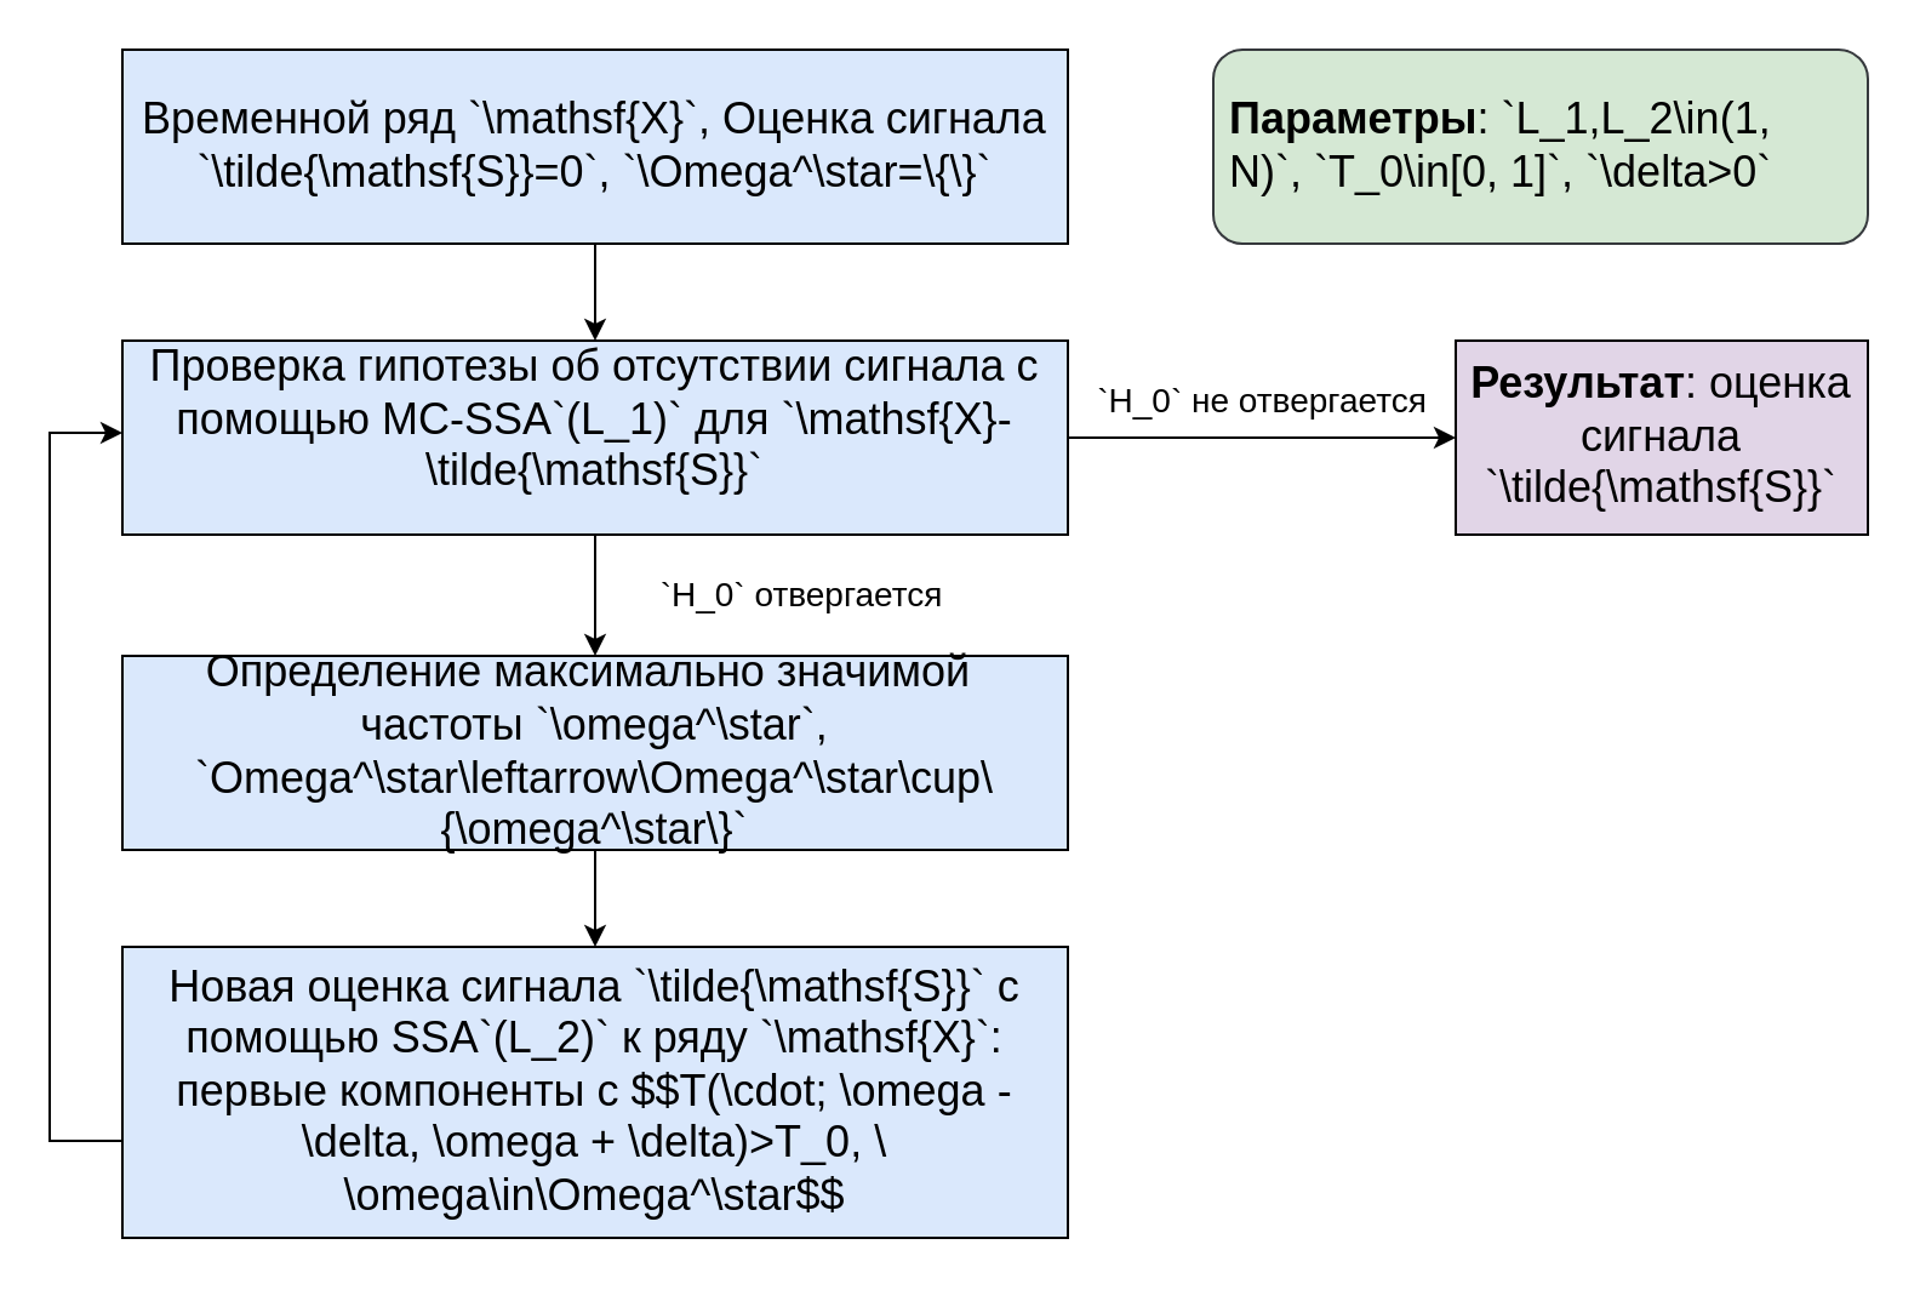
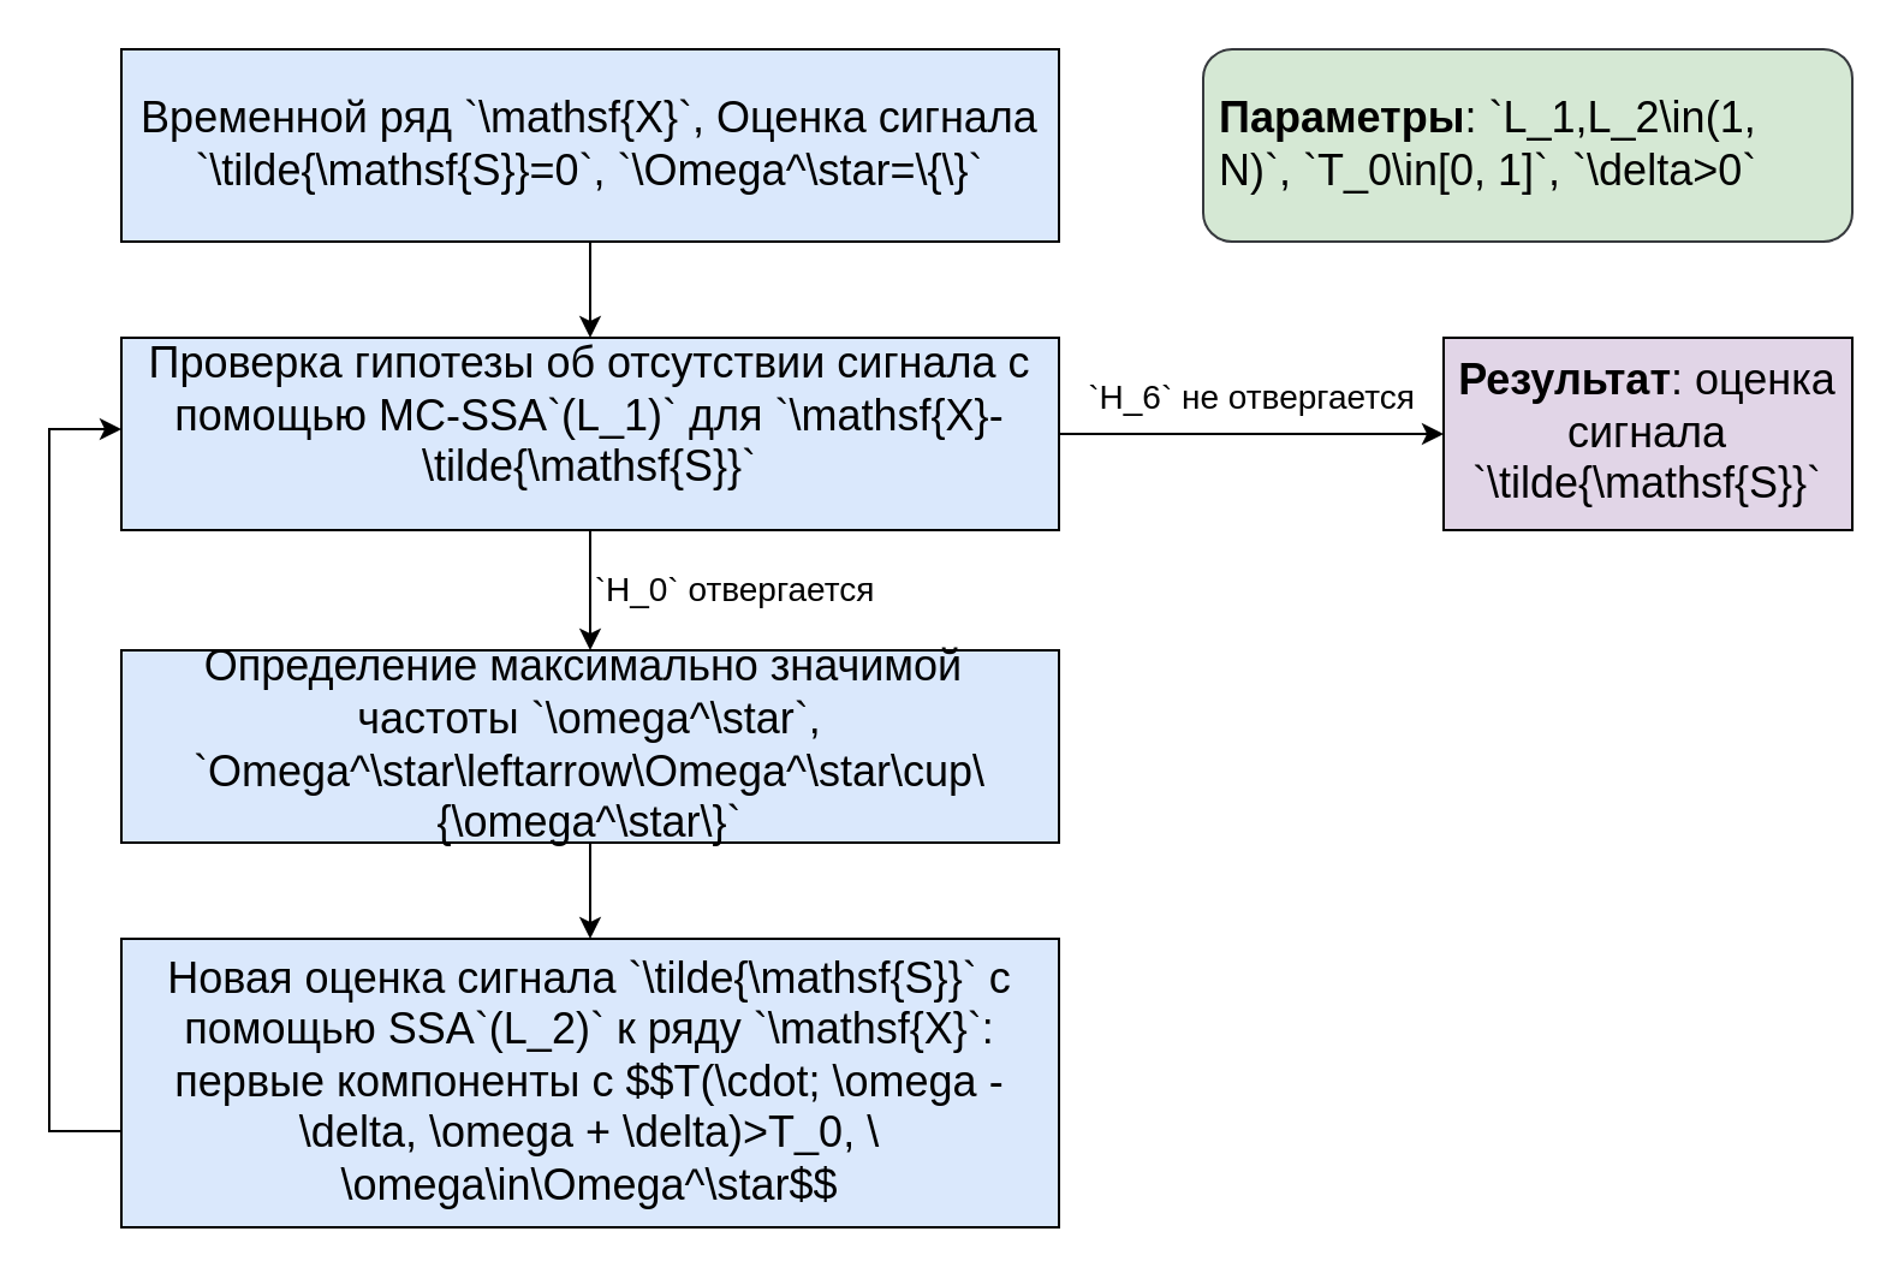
  <mxCell id="0" />
  <mxCell id="1" parent="0" />
  <mxCell id="2" value="" style="edgeStyle=orthogonalEdgeStyle;rounded=0;orthogonalLoop=1;jettySize=auto;html=1;" parent="1" source="3" target="6" edge="1"><mxGeometry relative="1" as="geometry" /></mxCell>
  <mxCell id="3" value="&lt;font style=&quot;font-size: 18px;&quot;&gt;Временной ряд `\mathsf{X}`, Оценка сигнала `\tilde{\mathsf{S}}=0`, `\Omega^\star=\{\}`&lt;/font&gt;" style="rounded=0;whiteSpace=wrap;html=1;fillColor=#DAE8FC;" parent="1" vertex="1"><mxGeometry x="50" y="20" width="390" height="80" as="geometry" /></mxCell>
  <mxCell id="4" value="" style="edgeStyle=orthogonalEdgeStyle;rounded=0;orthogonalLoop=1;jettySize=auto;html=1;" parent="1" source="6" target="9" edge="1"><mxGeometry relative="1" as="geometry" /></mxCell>
  <mxCell id="5" value="" style="edgeStyle=orthogonalEdgeStyle;rounded=0;orthogonalLoop=1;jettySize=auto;html=1;" parent="1" source="6" target="13" edge="1"><mxGeometry relative="1" as="geometry" /></mxCell>
  <mxCell id="6" value="&lt;font style=&quot;font-size: 18px;&quot;&gt;Проверка гипотезы об отсутствии сигнала с помощью MC-SSA`(L_1)` для `\mathsf{X}-\tilde{\mathsf{S}}`&lt;br&gt;&lt;/font&gt;&lt;div&gt;&lt;br&gt;&lt;/div&gt;" style="rounded=0;whiteSpace=wrap;html=1;fillColor=#DAE8FC;" parent="1" vertex="1"><mxGeometry x="50" y="140" width="390" height="80" as="geometry" /></mxCell>
  <mxCell id="7" style="edgeStyle=orthogonalEdgeStyle;rounded=0;orthogonalLoop=1;jettySize=auto;html=1;exitX=0.008;exitY=0.43;exitDx=0;exitDy=0;exitPerimeter=0;" parent="1" source="8" target="6" edge="1"><mxGeometry relative="1" as="geometry"><mxPoint x="0" y="200" as="targetPoint" /><mxPoint x="80" y="570" as="sourcePoint" /><Array as="points"><mxPoint x="59" y="462" /><mxPoint x="59" y="470" /><mxPoint x="20" y="470" /><mxPoint x="20" y="178" /></Array></mxGeometry></mxCell>
  <mxCell id="8" value="&lt;font style=&quot;font-size: 18px;&quot;&gt;Новая оценка сигнала `\tilde{\mathsf{S}}` с помощью SSA`(L_2)` к ряду `\mathsf{X}`: первые компоненты с $$T(\cdot; \omega - \delta, \omega + \delta)&amp;gt;T_0, \ \omega\in\Omega^\star$$&lt;/font&gt;" style="rounded=0;whiteSpace=wrap;html=1;fillColor=#DAE8FC;" parent="1" vertex="1"><mxGeometry x="50" y="390" width="390" height="120" as="geometry" /></mxCell>
  <mxCell id="9" value="&lt;font style=&quot;font-size: 18px;&quot;&gt;&lt;b&gt;Результат&lt;/b&gt;: оценка сигнала `\tilde{\mathsf{S}}`&lt;/font&gt;" style="whiteSpace=wrap;html=1;rounded=0;fillColor=#E1D5E7;" parent="1" vertex="1"><mxGeometry x="600" y="140" width="170" height="80" as="geometry" /></mxCell>
- <mxCell id="10" value="&lt;font style=&quot;font-size: 14px;&quot;&gt;`H_0` не отвергается&lt;/font&gt;" style="text;html=1;align=center;verticalAlign=middle;resizable=0;points=[];autosize=1;strokeColor=none;fillColor=none;" parent="1" vertex="1"><mxGeometry x="440" y="150" width="160" height="30" as="geometry" /></mxCell>
- <mxCell id="11" value="&lt;font style=&quot;font-size: 14px;&quot;&gt;`H_0` отвергается&lt;/font&gt;" style="text;html=1;align=center;verticalAlign=middle;resizable=0;points=[];autosize=1;strokeColor=none;fillColor=none;" parent="1" vertex="1"><mxGeometry x="260" y="230" width="140" height="30" as="geometry" /></mxCell>
+ <mxCell id="10" value="&lt;font style=&quot;font-size: 14px;&quot;&gt;`H_6` не отвергается&lt;/font&gt;" style="text;html=1;align=center;verticalAlign=middle;resizable=0;points=[];autosize=1;strokeColor=none;fillColor=none;" parent="1" vertex="1"><mxGeometry x="440" y="150" width="160" height="30" as="geometry" /></mxCell>
+ <mxCell id="11" value="&lt;font style=&quot;font-size: 14px;&quot;&gt;`H_0` отвергается&lt;/font&gt;" style="text;html=1;align=center;verticalAlign=middle;resizable=0;points=[];autosize=1;strokeColor=none;fillColor=none;" parent="1" vertex="1"><mxGeometry x="235" y="230" width="140" height="30" as="geometry" /></mxCell>
  <mxCell id="12" value="" style="edgeStyle=orthogonalEdgeStyle;rounded=0;orthogonalLoop=1;jettySize=auto;html=1;" parent="1" source="13" target="8" edge="1"><mxGeometry relative="1" as="geometry" /></mxCell>
  <mxCell id="13" value="&lt;font style=&quot;font-size: 18px;&quot;&gt;Определение максимально значимой&amp;nbsp; частоты `\omega^\star`, `Omega^\star\leftarrow\Omega^\star\cup\{\omega^\star\}`&lt;/font&gt;" style="whiteSpace=wrap;html=1;rounded=0;fillColor=#DAE8FC;" parent="1" vertex="1"><mxGeometry x="50" y="270" width="390" height="80" as="geometry" /></mxCell>
  <mxCell id="14" value="&lt;div style=&quot;&quot;&gt;&lt;span style=&quot;font-size: 18px; background-color: transparent; color: light-dark(rgb(0, 0, 0), rgb(255, 255, 255));&quot;&gt;&lt;b&gt;Параметры&lt;/b&gt;:&amp;nbsp;&lt;/span&gt;&lt;span style=&quot;background-color: transparent; color: light-dark(rgb(0, 0, 0), rgb(255, 255, 255)); font-size: 18px;&quot;&gt;`L_1,L_2\in(1, N)`,&amp;nbsp;&lt;/span&gt;&lt;span style=&quot;background-color: transparent; color: light-dark(rgb(0, 0, 0), rgb(255, 255, 255)); font-size: 18px;&quot;&gt;`T_0\in[0, 1]`,&amp;nbsp;&lt;/span&gt;&lt;span style=&quot;background-color: transparent; color: light-dark(rgb(0, 0, 0), rgb(255, 255, 255)); font-size: 18px;&quot;&gt;`\delta&amp;gt;0`&lt;/span&gt;&lt;/div&gt;" style="rounded=1;whiteSpace=wrap;html=1;align=left;fillColor=#D5E8D4;strokeColor=#36393d;fillStyle=auto;gradientColor=none;spacingLeft=5;" parent="1" vertex="1"><mxGeometry x="500" y="20" width="270" height="80" as="geometry" /></mxCell>
